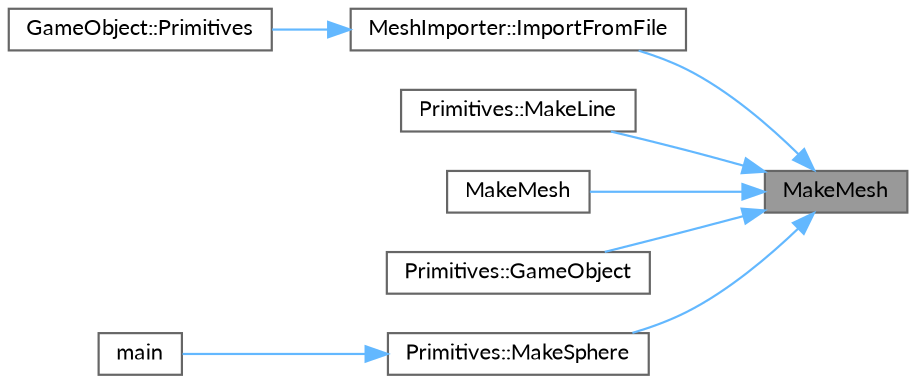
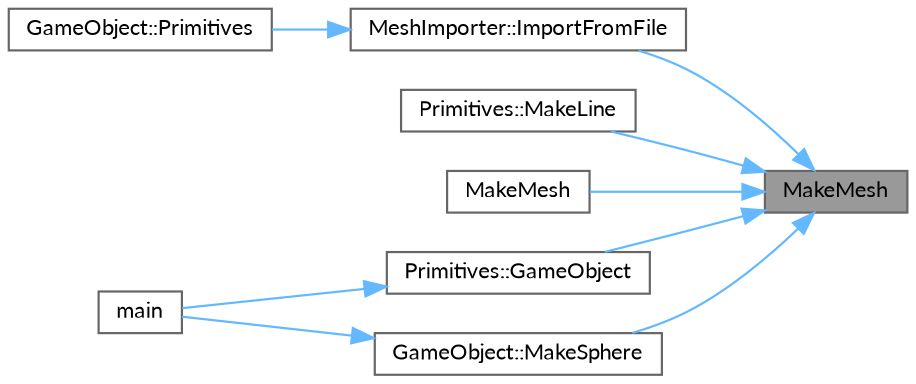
  digraph {
    fontname=Lato
    rankdir=RL
    node [color=grey40 fillcolor=white fontname=Lato fontsize=10 shape=box style=filled]
    edge [color=steelblue1 dir=back fontname=Lato fontsize=10 labelfontname=Helvetica labelfontsize=10 style=solid]
    n1 [color=gray40 fillcolor=grey60 fontcolor=black height=0.2 label=MakeMesh width=0.4]
    n2 [height=0.2 label="MeshImporter::ImportFromFile" width=0.4]
    n3 [height=0.2 label="Primitives::MakeLine" width=0.4]
    n4 [height=0.2 label=MakeMesh width=0.4]
    n5 [height=0.2 label="Primitives::GameObject" width=0.4]
-   n6 [height=0.2 label="Primitives::MakeSphere" width=0.4]
+   n6 [height=0.2 label="GameObject::MakeSphere" width=0.4]
    n7 [height=0.2 label="GameObject::Primitives" width=0.4]
    n8 [height=0.2 label=main width=0.4]
    n1 -> n2
    n1 -> n3
    n1 -> n4
    n1 -> n5
    n1 -> n6
    n2 -> n7
+   n5 -> n8
    n6 -> n8
  }
